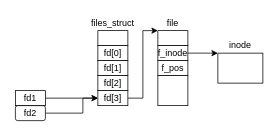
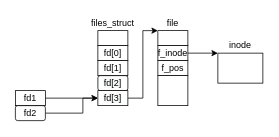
  <mxCell id="0" />
  <mxCell id="1" parent="0" />
  <mxCell id="2" value="" style="rounded=0;whiteSpace=wrap;html=1;" vertex="1" parent="1"><mxGeometry x="130" y="40" width="40" height="20" as="geometry" /></mxCell>
  <mxCell id="3" value="fd[0]" style="rounded=0;whiteSpace=wrap;html=1;" vertex="1" parent="1"><mxGeometry x="130" y="60" width="40" height="20" as="geometry" /></mxCell>
  <mxCell id="4" value="&lt;span&gt;fd[1]&lt;/span&gt;" style="rounded=0;whiteSpace=wrap;html=1;" vertex="1" parent="1"><mxGeometry x="130" y="80" width="40" height="20" as="geometry" /></mxCell>
- <mxCell id="5" value="&lt;span style=&quot;color: rgb(0 , 0 , 0) ; font-family: &amp;#34;helvetica&amp;#34; ; font-size: 12px ; font-style: normal ; font-weight: 400 ; letter-spacing: normal ; text-align: center ; text-indent: 0px ; text-transform: none ; word-spacing: 0px ; background-color: rgb(248 , 249 , 250) ; display: inline ; float: none&quot;&gt;fd[2]&lt;/span&gt;" style="rounded=0;whiteSpace=wrap;html=1;" vertex="1" parent="1"><mxGeometry x="130" y="100" width="40" height="20" as="geometry" /></mxCell>
+ <mxCell id="5" value="&lt;span style=&quot;color: rgb(0 , 0 , 0) ; font-family: &amp;#34;helvetica&amp;#34; ; font-size: 12px ; font-style: normal ; font-weight: 400 ; letter-spacing: normal ; text-align: center ; text-indent: 0px ; text-transform: none ; word-spacing: 0px ; background-color: rgb(248 , 249 , 250) ; display: inline ; float: none&quot;&gt;fd[2]&lt;/span&gt;" style="whiteSpace=wrap;html=1;rounded=1;" vertex="1" parent="1"><mxGeometry x="130" y="100" width="40" height="20" as="geometry" /></mxCell>
  <mxCell id="6" style="edgeStyle=orthogonalEdgeStyle;rounded=0;orthogonalLoop=1;jettySize=auto;html=1;exitX=1;exitY=0.5;exitDx=0;exitDy=0;entryX=0;entryY=0;entryDx=0;entryDy=0;" edge="1" parent="1" source="7" target="9"><mxGeometry relative="1" as="geometry"><Array as="points"><mxPoint x="190" y="130" /><mxPoint x="190" y="40" /></Array></mxGeometry></mxCell>
  <mxCell id="7" value="&lt;span style=&quot;color: rgb(0 , 0 , 0) ; font-family: &amp;#34;helvetica&amp;#34; ; font-size: 12px ; font-style: normal ; font-weight: 400 ; letter-spacing: normal ; text-align: center ; text-indent: 0px ; text-transform: none ; word-spacing: 0px ; background-color: rgb(248 , 249 , 250) ; display: inline ; float: none&quot;&gt;fd[3]&lt;/span&gt;" style="rounded=0;whiteSpace=wrap;html=1;" vertex="1" parent="1"><mxGeometry x="130" y="120" width="40" height="20" as="geometry" /></mxCell>
  <mxCell id="8" value="files_struct" style="text;html=1;strokeColor=none;fillColor=none;align=center;verticalAlign=middle;whiteSpace=wrap;rounded=0;" vertex="1" parent="1"><mxGeometry x="130" y="20" width="40" height="20" as="geometry" /></mxCell>
  <mxCell id="9" value="" style="rounded=0;whiteSpace=wrap;html=1;" vertex="1" parent="1"><mxGeometry x="210" y="40" width="40" height="20" as="geometry" /></mxCell>
  <mxCell id="10" style="edgeStyle=orthogonalEdgeStyle;rounded=0;orthogonalLoop=1;jettySize=auto;html=1;exitX=1;exitY=0.5;exitDx=0;exitDy=0;entryX=0;entryY=0;entryDx=0;entryDy=0;" edge="1" parent="1" source="11" target="15"><mxGeometry relative="1" as="geometry"><Array as="points"><mxPoint x="280" y="70" /><mxPoint x="280" y="70" /></Array></mxGeometry></mxCell>
  <mxCell id="11" value="f_inode" style="rounded=0;whiteSpace=wrap;html=1;" vertex="1" parent="1"><mxGeometry x="210" y="60" width="40" height="20" as="geometry" /></mxCell>
  <mxCell id="12" value="&lt;span&gt;f_pos&lt;/span&gt;" style="rounded=0;whiteSpace=wrap;html=1;" vertex="1" parent="1"><mxGeometry x="210" y="80" width="40" height="20" as="geometry" /></mxCell>
  <mxCell id="13" value="" style="rounded=0;whiteSpace=wrap;html=1;" vertex="1" parent="1"><mxGeometry x="210" y="100" width="40" height="40" as="geometry" /></mxCell>
  <mxCell id="14" value="file" style="text;html=1;strokeColor=none;fillColor=none;align=center;verticalAlign=middle;whiteSpace=wrap;rounded=0;" vertex="1" parent="1"><mxGeometry x="210" y="20" width="40" height="20" as="geometry" /></mxCell>
  <mxCell id="15" value="" style="rounded=0;whiteSpace=wrap;html=1;" vertex="1" parent="1"><mxGeometry x="290" y="70" width="60" height="40" as="geometry" /></mxCell>
  <mxCell id="16" value="inode&lt;br&gt;" style="text;html=1;strokeColor=none;fillColor=none;align=center;verticalAlign=middle;whiteSpace=wrap;rounded=0;" vertex="1" parent="1"><mxGeometry x="300" y="50" width="40" height="20" as="geometry" /></mxCell>
  <mxCell id="17" style="edgeStyle=orthogonalEdgeStyle;rounded=0;orthogonalLoop=1;jettySize=auto;html=1;exitX=1;exitY=0.5;exitDx=0;exitDy=0;entryX=0;entryY=0.5;entryDx=0;entryDy=0;" edge="1" parent="1" source="18" target="7"><mxGeometry relative="1" as="geometry"><Array as="points" /></mxGeometry></mxCell>
  <mxCell id="18" value="fd1" style="rounded=0;whiteSpace=wrap;html=1;" vertex="1" parent="1"><mxGeometry x="20" y="120" width="40" height="20" as="geometry" /></mxCell>
  <mxCell id="19" style="edgeStyle=orthogonalEdgeStyle;rounded=0;orthogonalLoop=1;jettySize=auto;html=1;exitX=1;exitY=0.5;exitDx=0;exitDy=0;entryX=0;entryY=0.5;entryDx=0;entryDy=0;endArrow=open;" edge="1" parent="1" source="20" target="7"><mxGeometry relative="1" as="geometry"><Array as="points"><mxPoint x="110" y="150" /><mxPoint x="110" y="130" /></Array></mxGeometry></mxCell>
  <mxCell id="20" value="fd2" style="whiteSpace=wrap;html=1;rounded=1;" vertex="1" parent="1"><mxGeometry x="20" y="140" width="40" height="20" as="geometry" /></mxCell>
